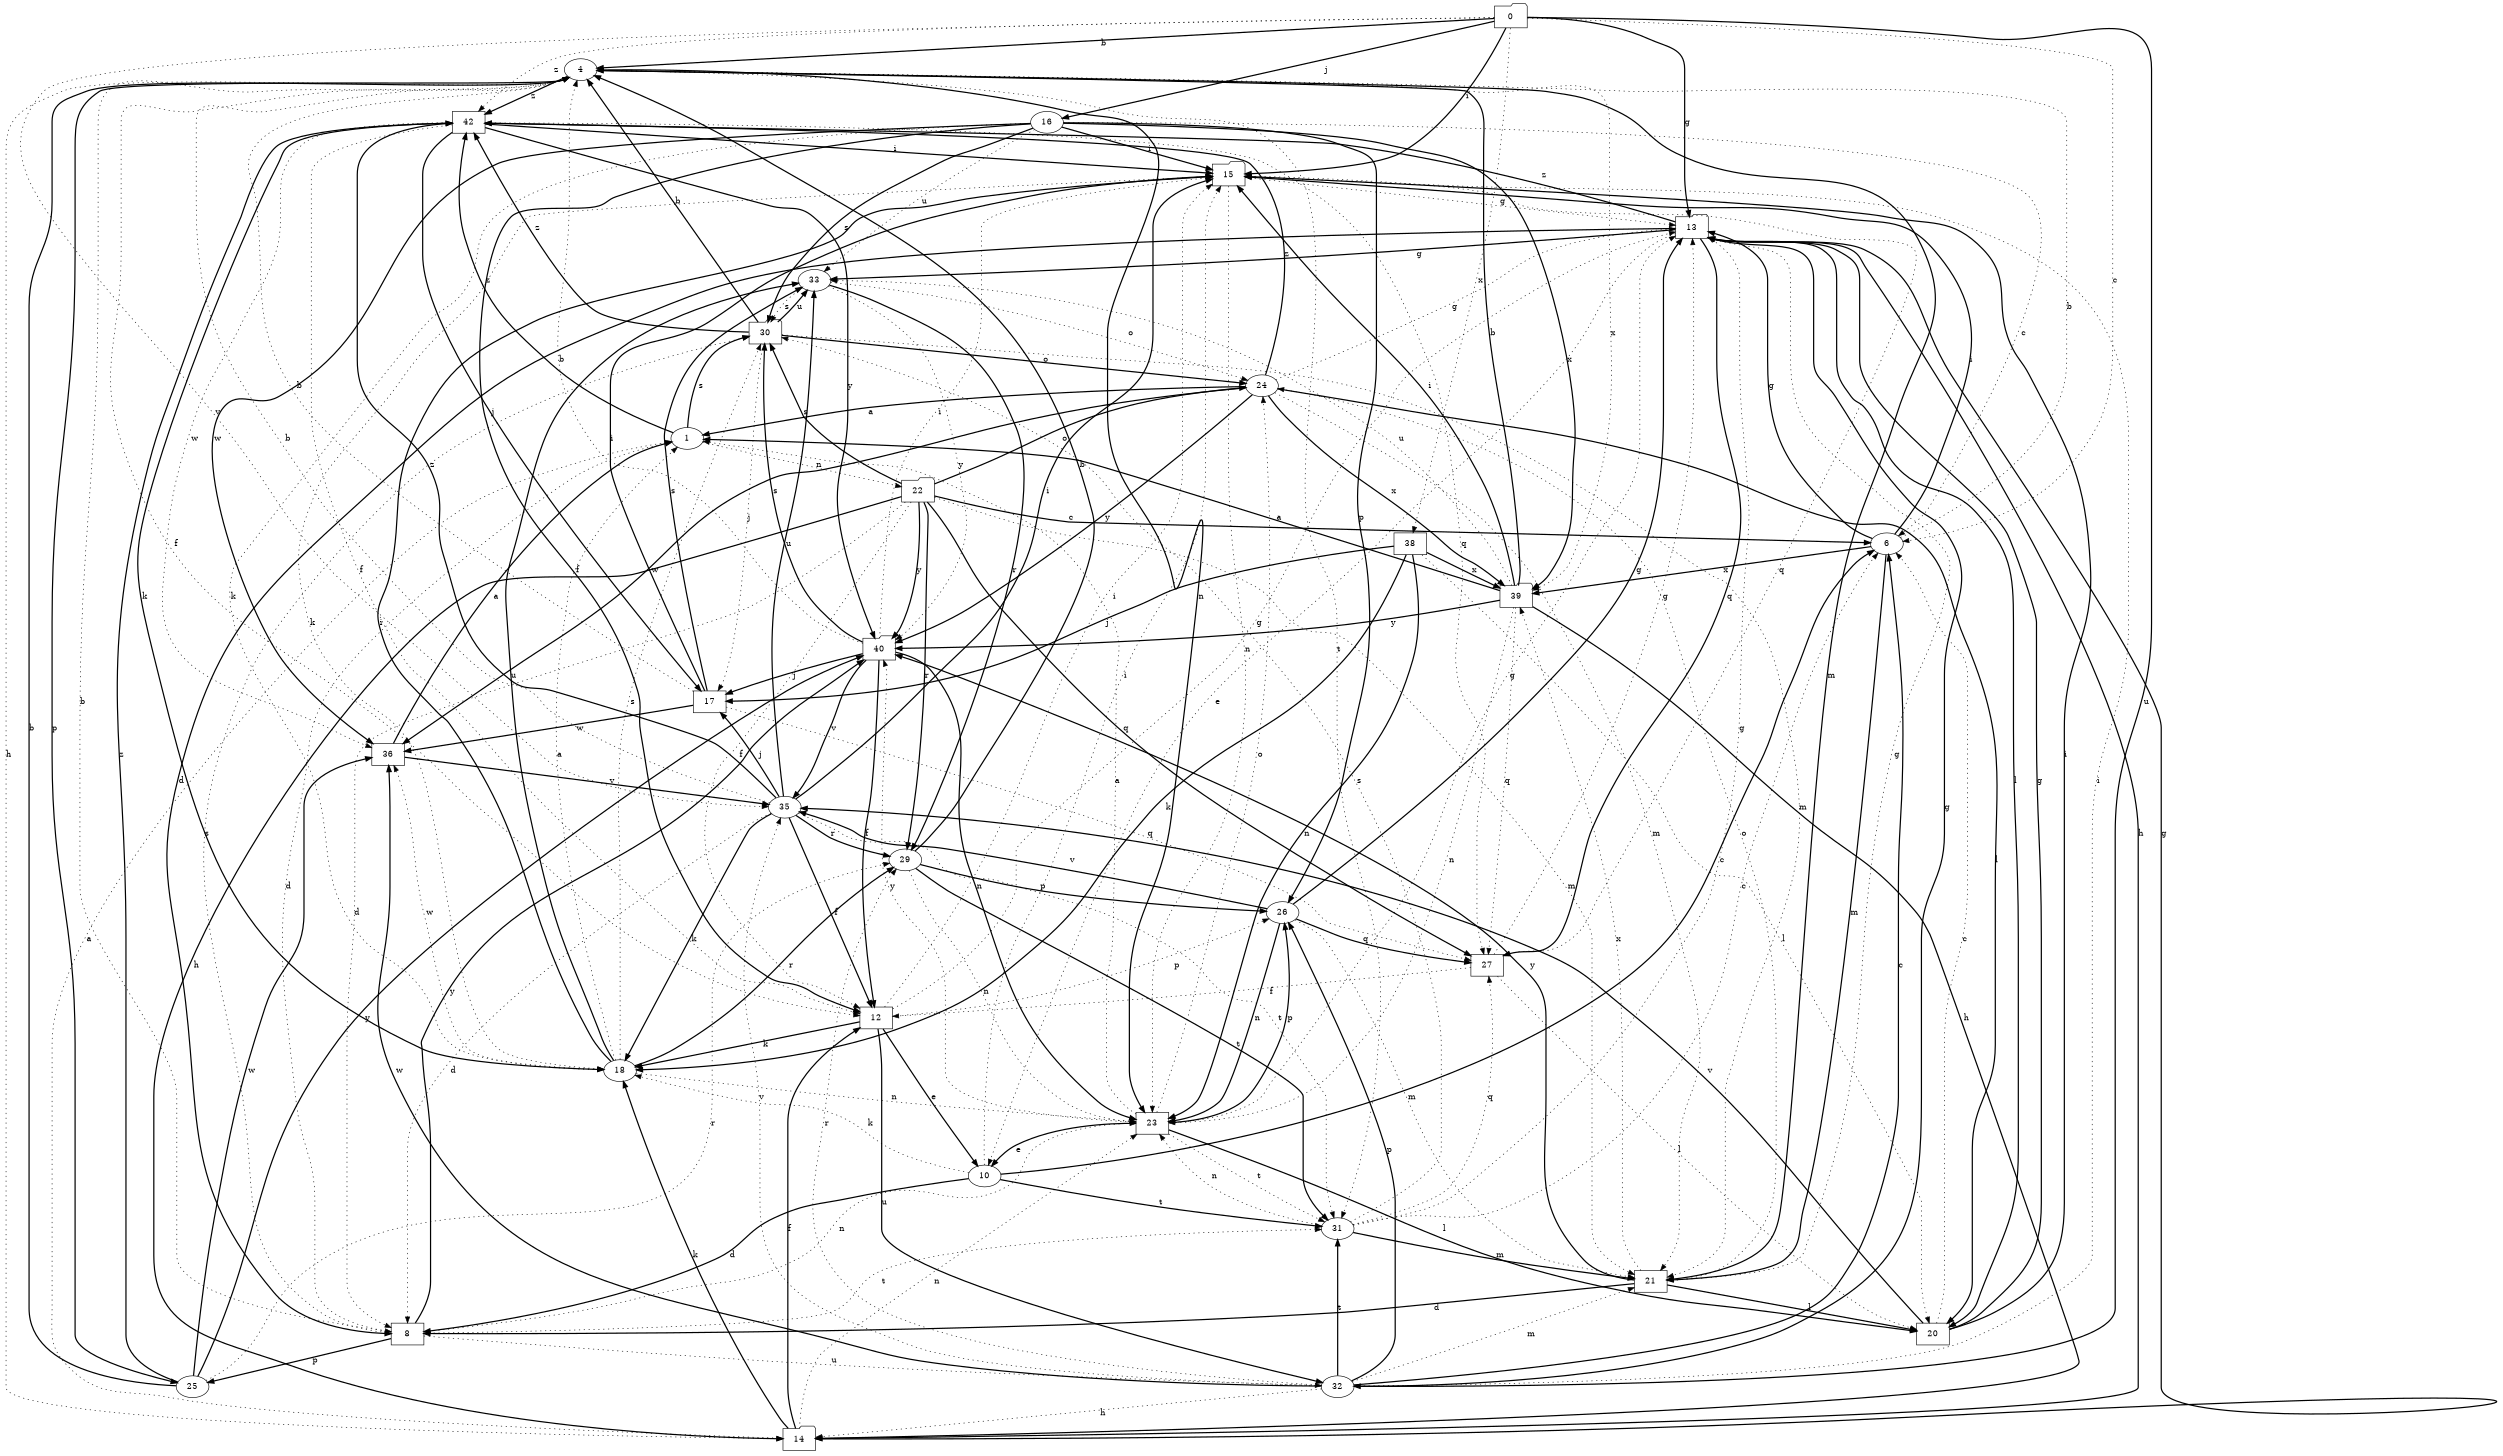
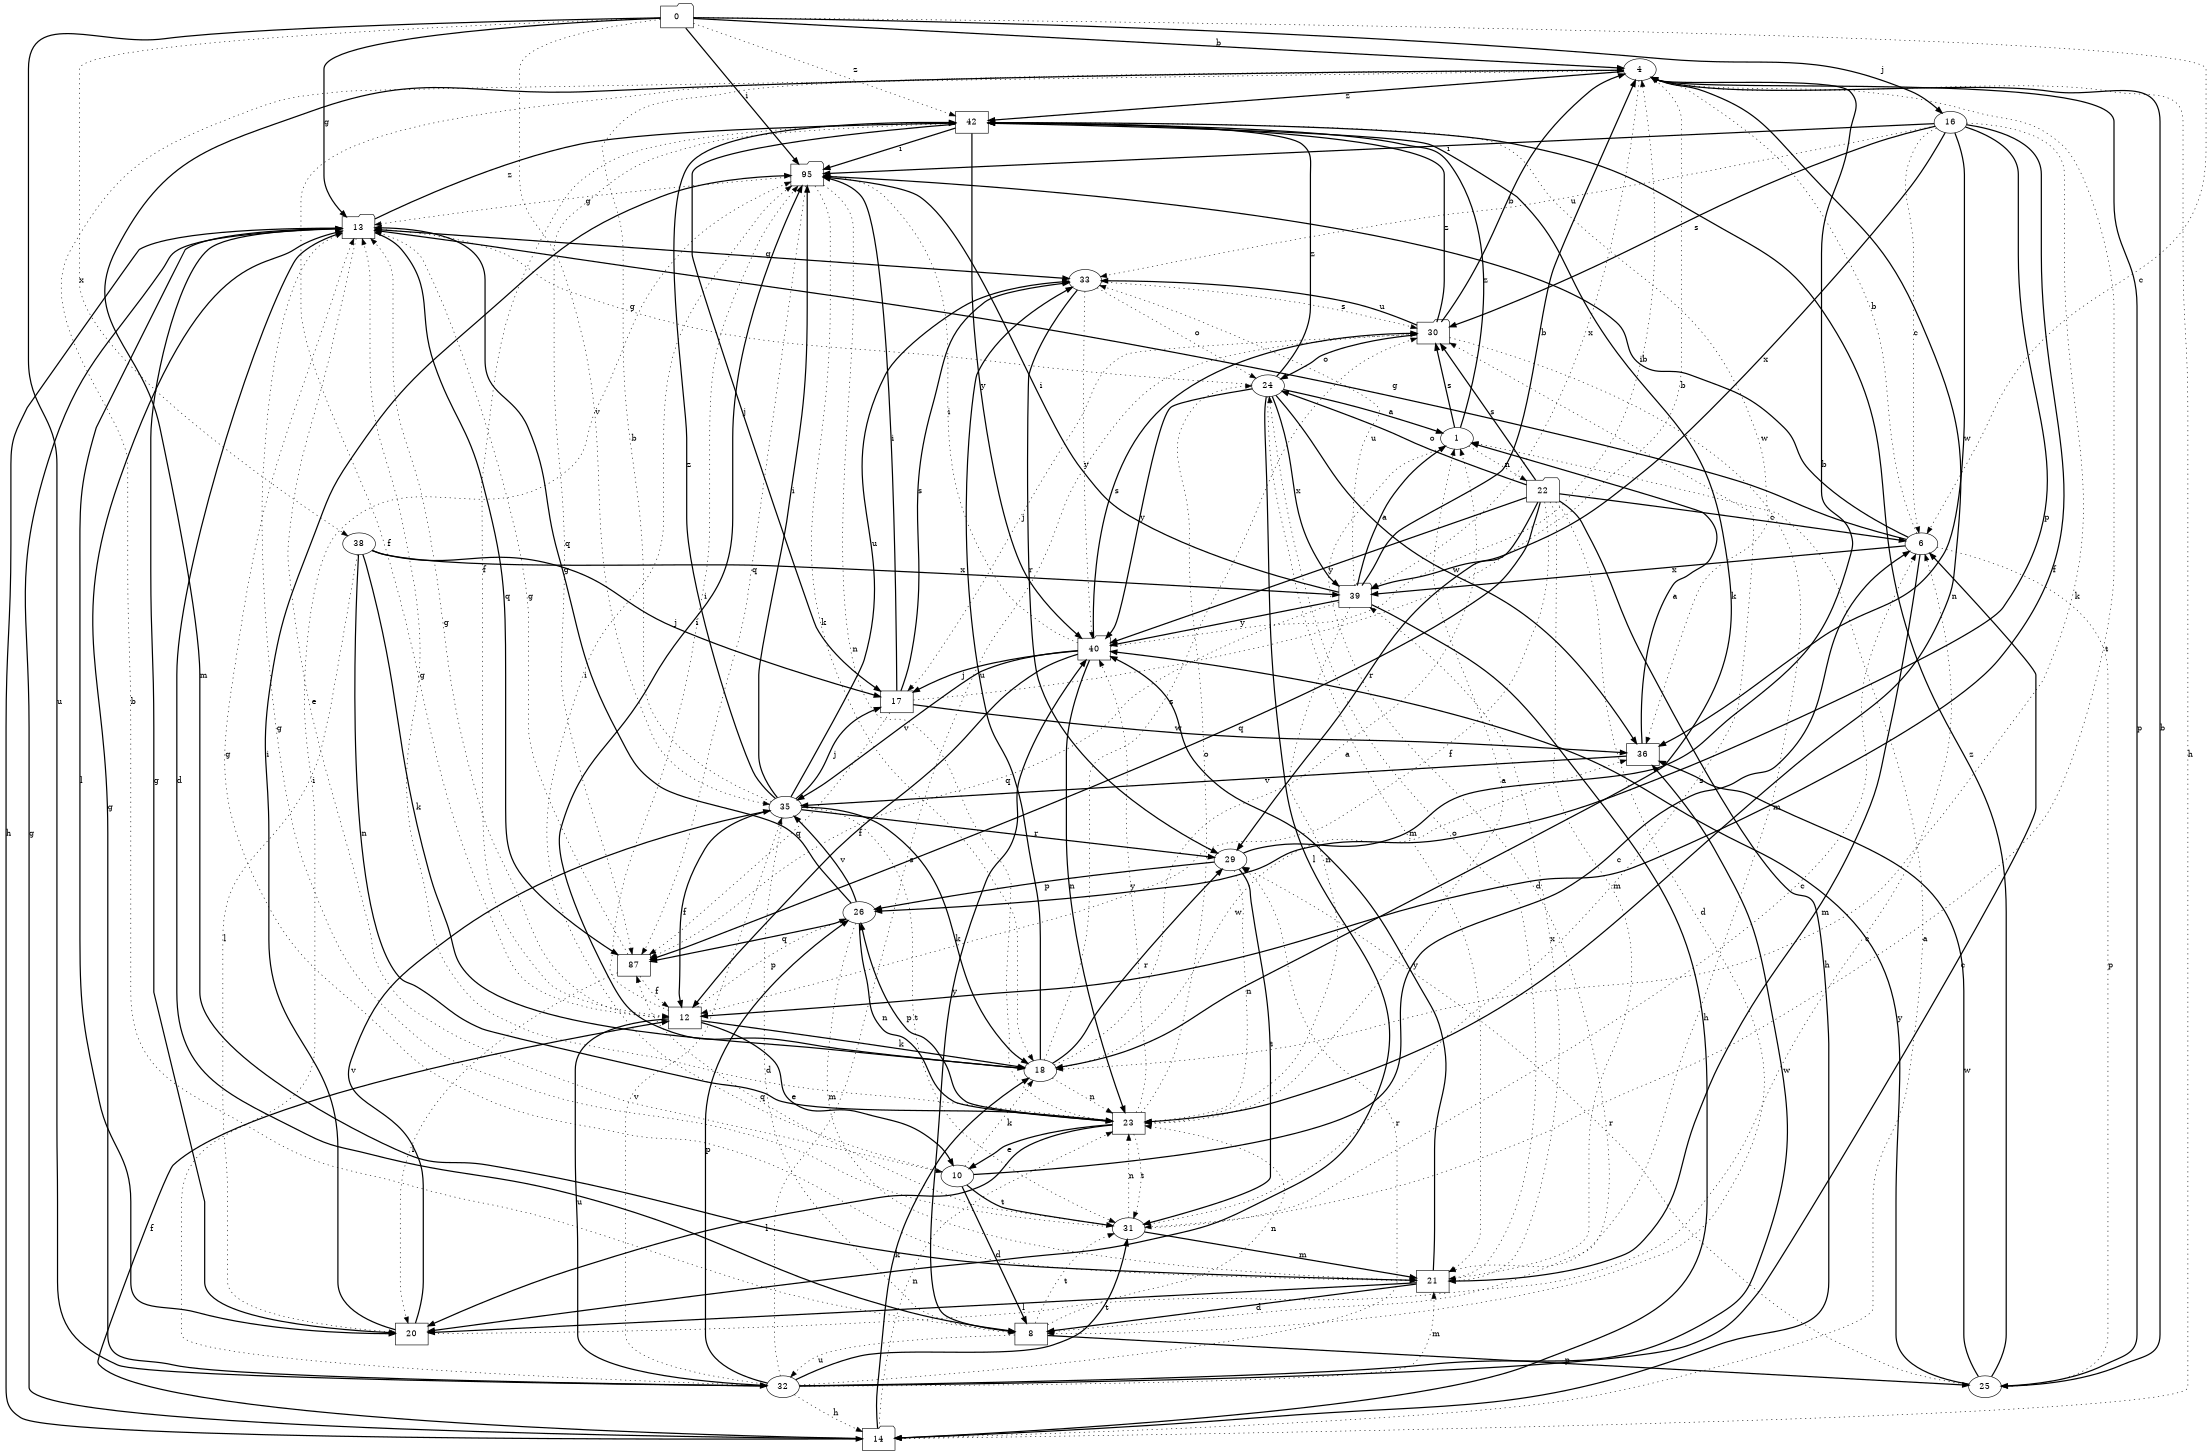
  strict digraph {
    node [shape=ellipse]
    edge [style=bold]
    0 [shape=folder]
    4
    6
    13 [shape=folder]
-   15 [shape=folder]
+   15 [shape=folder label=95]
    16
    32
    35
-   38 [shape=box]
+   38
    42 [shape=box]
    12 [shape=box]
    14 [shape=folder]
    21 [shape=box]
    23 [shape=box]
    25
    31
    39 [shape=folder]
    8 [shape=box]
    10
    20 [shape=box]
-   27 [shape=box]
+   27 [shape=box label=87]
    33
    18
    30 [shape=folder]
    26
    36 [shape=box]
    29
    17 [shape=box]
    40 [shape=folder]
    1
    22 [shape=folder]
    24
    0 -> 4 [label=b]
    0 -> 6 [label=c style=dotted]
    0 -> 13 [label=g]
    0 -> 15 [label=i]
    0 -> 16 [label=j]
    0 -> 32 [label=u]
    0 -> 35 [label=v style=dotted]
    0 -> 38 [label=x style=dotted]
    0 -> 42 [label=z style=dotted]
    4 -> 42 [label=z]
    4 -> 12 [label=f style=dotted]
    4 -> 14 [label=h style=dotted]
    4 -> 21 [label=m]
    4 -> 23 [label=n]
    4 -> 25 [label=p]
    4 -> 31 [label=t style=dotted]
    4 -> 39 [label=x style=dotted]
    6 -> 4 [label=b style=dotted]
    6 -> 13 [label=g]
    6 -> 15 [label=i]
    6 -> 21 [label=m]
+   6 -> 25 [label=p style=dotted]
    6 -> 39 [label=x]
    13 -> 42 [label=z]
    13 -> 14 [label=h]
    13 -> 8 [label=d]
    13 -> 10 [label=e style=dotted]
    13 -> 20 [label=l]
    13 -> 27 [label=q]
    13 -> 33 [label=g]
    15 -> 13 [label=g style=dotted]
    15 -> 23 [label=n style=dotted]
    15 -> 27 [label=q style=dotted]
    15 -> 18 [label=k style=dotted]
    16 -> 6 [label=c style=dotted]
    16 -> 15 [label=i]
    16 -> 12 [label=f]
    16 -> 39 [label=x]
    16 -> 33 [label=u style=dotted]
    16 -> 18 [label=k style=dotted]
    16 -> 30 [label=s]
    16 -> 26 [label=p]
    16 -> 36 [label=w]
    32 -> 6 [label=c]
    32 -> 13 [label=g]
    32 -> 15 [label=i style=dotted]
    32 -> 35 [label=v style=dotted]
    32 -> 14 [label=h style=dotted]
    32 -> 21 [label=m style=dotted]
    32 -> 31 [label=t]
-   8 -> 30 [label=s style=dotted]
+   32 -> 30 [label=s style=dotted]
    32 -> 26 [label=p]
    32 -> 36 [label=w]
    32 -> 29 [label=r style=dotted]
    35 -> 4 [label=b style=dotted]
    35 -> 15 [label=i]
    35 -> 42 [label=z]
    35 -> 12 [label=f]
    35 -> 31 [label=t style=dotted]
    35 -> 8 [label=d style=dotted]
    35 -> 33 [label=u]
    35 -> 18 [label=k]
    35 -> 29 [label=r]
    35 -> 17 [label=j]
    38 -> 23 [label=n]
    38 -> 39 [label=x]
    38 -> 20 [label=l style=dotted]
    38 -> 18 [label=k]
    38 -> 17 [label=j]
    42 -> 15 [label=i]
    42 -> 12 [label=f style=dotted]
    42 -> 27 [label=q style=dotted]
    42 -> 18 [label=k]
    42 -> 36 [label=w style=dotted]
    42 -> 17 [label=j]
    42 -> 40 [label=y]
    12 -> 13 [label=g style=dotted]
    12 -> 15 [label=i style=dotted]
    12 -> 32 [label=u]
    12 -> 10 [label=e]
    12 -> 18 [label=k]
    12 -> 26 [label=p style=dotted]
    14 -> 13 [label=g]
    14 -> 12 [label=f]
    14 -> 23 [label=n style=dotted]
    14 -> 18 [label=k]
    14 -> 1 [label=a style=dotted]
    21 -> 13 [label=g style=dotted]
    21 -> 39 [label=x style=dotted]
    21 -> 8 [label=d]
    21 -> 20 [label=l]
    21 -> 40 [label=y]
    21 -> 24 [label=o style=dotted]
    23 -> 13 [label=g style=dotted]
    23 -> 31 [label=t style=dotted]
    23 -> 10 [label=e]
    23 -> 20 [label=l]
    23 -> 26 [label=p]
    23 -> 40 [label=y style=dotted]
    23 -> 1 [label=a style=dotted]
    23 -> 24 [label=o style=dotted]
    25 -> 4 [label=b]
    25 -> 42 [label=z]
    25 -> 36 [label=w]
    25 -> 29 [label=r style=dotted]
    25 -> 40 [label=y]
    31 -> 6 [label=c style=dotted]
    31 -> 13 [label=g style=dotted]
    31 -> 21 [label=m]
    31 -> 23 [label=n style=dotted]
    31 -> 27 [label=q style=dotted]
    31 -> 30 [label=s style=dotted]
    39 -> 4 [label=b]
    39 -> 15 [label=i]
    39 -> 14 [label=h]
    39 -> 23 [label=n style=dotted]
    39 -> 27 [label=q style=dotted]
    39 -> 33 [label=u style=dotted]
    39 -> 40 [label=y]
    39 -> 1 [label=a]
    8 -> 4 [label=b style=dotted]
    8 -> 32 [label=u style=dotted]
    8 -> 23 [label=n style=dotted]
    8 -> 25 [label=p]
    8 -> 31 [label=t style=dotted]
    8 -> 40 [label=y]
    10 -> 6 [label=c]
    10 -> 15 [label=i style=dotted]
    10 -> 31 [label=t]
    10 -> 8 [label=d]
    10 -> 18 [label=k style=dotted]
    20 -> 6 [label=c style=dotted]
    20 -> 13 [label=g]
    20 -> 15 [label=i]
    20 -> 35 [label=v]
    27 -> 13 [label=g style=dotted]
    27 -> 12 [label=f style=dotted]
    27 -> 20 [label=l style=dotted]
    33 -> 30 [label=s style=dotted]
    33 -> 29 [label=r]
    33 -> 40 [label=y style=dotted]
    33 -> 24 [label=o style=dotted]
    18 -> 15 [label=i]
    18 -> 23 [label=n style=dotted]
    18 -> 33 [label=u]
    18 -> 30 [label=s style=dotted]
    18 -> 36 [label=w style=dotted]
    18 -> 29 [label=r]
    18 -> 1 [label=a style=dotted]
    30 -> 4 [label=b]
    30 -> 42 [label=z]
    30 -> 21 [label=m style=dotted]
    30 -> 33 [label=u]
    30 -> 17 [label=j style=dotted]
    30 -> 24 [label=o]
    26 -> 13 [label=g]
    26 -> 35 [label=v]
    26 -> 21 [label=m style=dotted]
    26 -> 23 [label=n]
    26 -> 27 [label=q]
    36 -> 35 [label=v]
    36 -> 1 [label=a]
    29 -> 4 [label=b]
    29 -> 23 [label=n style=dotted]
    29 -> 31 [label=t]
    29 -> 26 [label=p]
    17 -> 4 [label=b style=dotted]
    17 -> 15 [label=i]
    17 -> 27 [label=q style=dotted]
    17 -> 33 [label=s]
    17 -> 36 [label=w]
    40 -> 4 [label=b style=dotted]
    40 -> 15 [label=i style=dotted]
    40 -> 35 [label=v]
    40 -> 12 [label=f]
    40 -> 23 [label=n]
    40 -> 30 [label=s]
    40 -> 17 [label=j]
    1 -> 42 [label=z]
    1 -> 8 [label=d style=dotted]
    1 -> 30 [label=s]
    1 -> 22 [label=n style=dotted]
    22 -> 6 [label=c]
    22 -> 12 [label=f style=dotted]
    22 -> 14 [label=h]
    22 -> 21 [label=m style=dotted]
    22 -> 8 [label=d style=dotted]
    22 -> 27 [label=q]
    22 -> 30 [label=s]
    22 -> 29 [label=r]
    22 -> 40 [label=y]
    22 -> 24 [label=o]
    24 -> 13 [label=g style=dotted]
    24 -> 42 [label=z]
    24 -> 21 [label=m style=dotted]
    24 -> 39 [label=x]
    24 -> 20 [label=l]
    24 -> 36 [label=w]
    24 -> 40 [label=y]
    24 -> 1 [label=a]
  }
